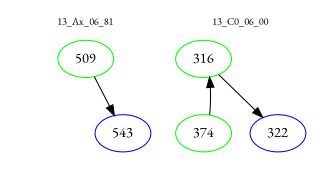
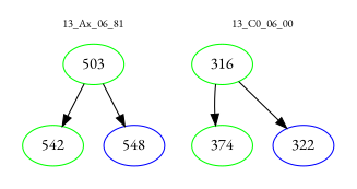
  digraph {
    fontname="EB Garamond"
    node [color=green fontname="EB Garamond"]
    edge [color=black fontname="EB Garamond"]
-   n1 [label=509]
-   n3 [color=blue label=543]
+   n1 [label=503]
+   n2 [label=542]
+   n3 [color=blue label=548]
    n4 [label=316]
    n5 [label=374]
    n6 [color=blue label=322]
    subgraph cluster_1 {
      color=white
      fontsize=10
      label="13_Ax_06_81"
      n1
+     n2
      n3
    }
    subgraph cluster_2 {
      color=white
      fontsize=10
      label="13_C0_06_00"
      n4
      n5
      n6
    }
+   n1 -> n2
    n1 -> n3
-   n5 -> n4
+   n4 -> n5
    n4 -> n6
  }
